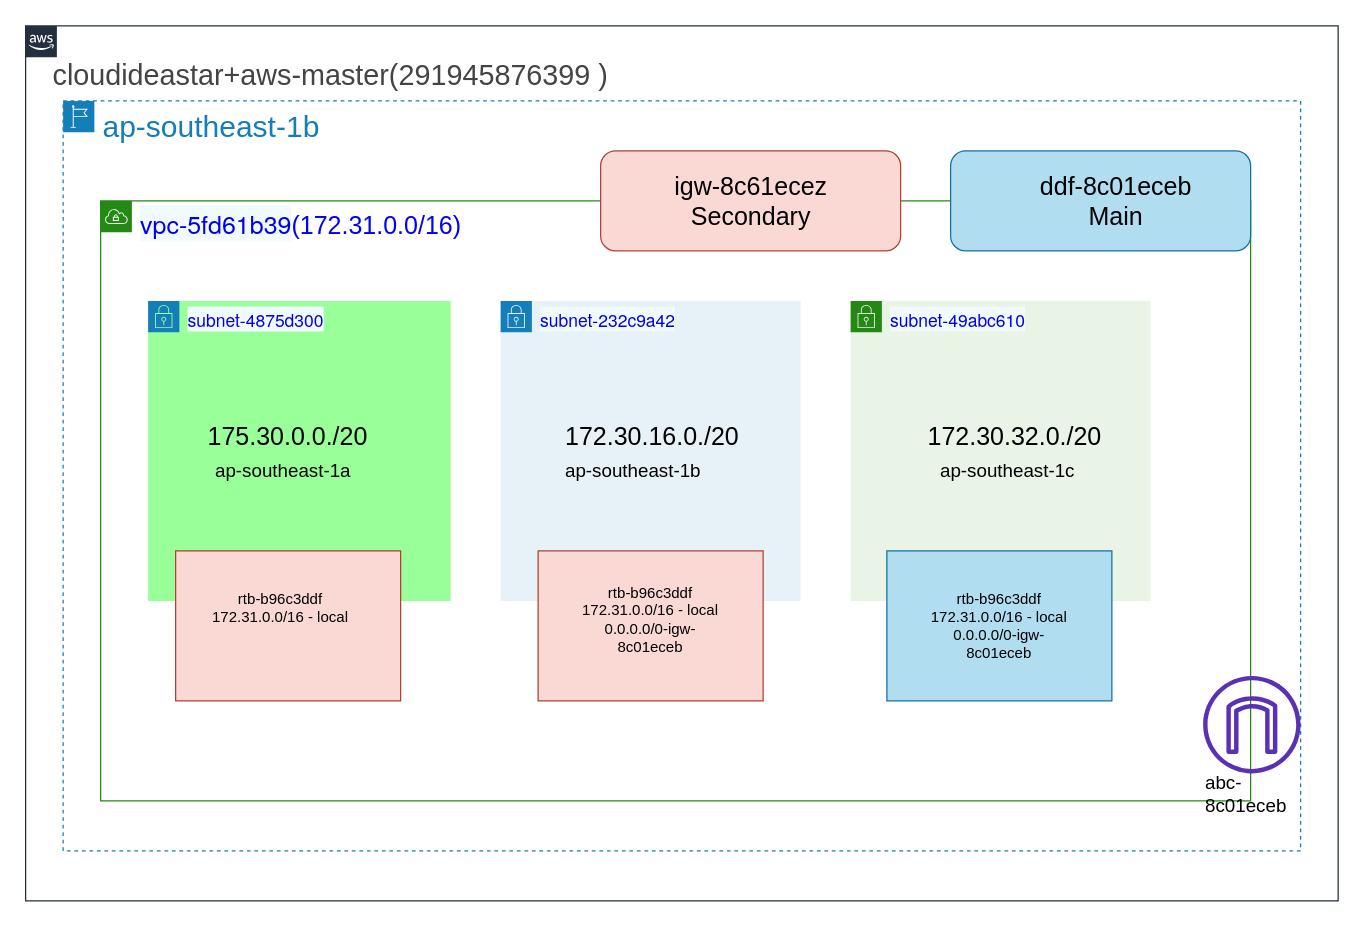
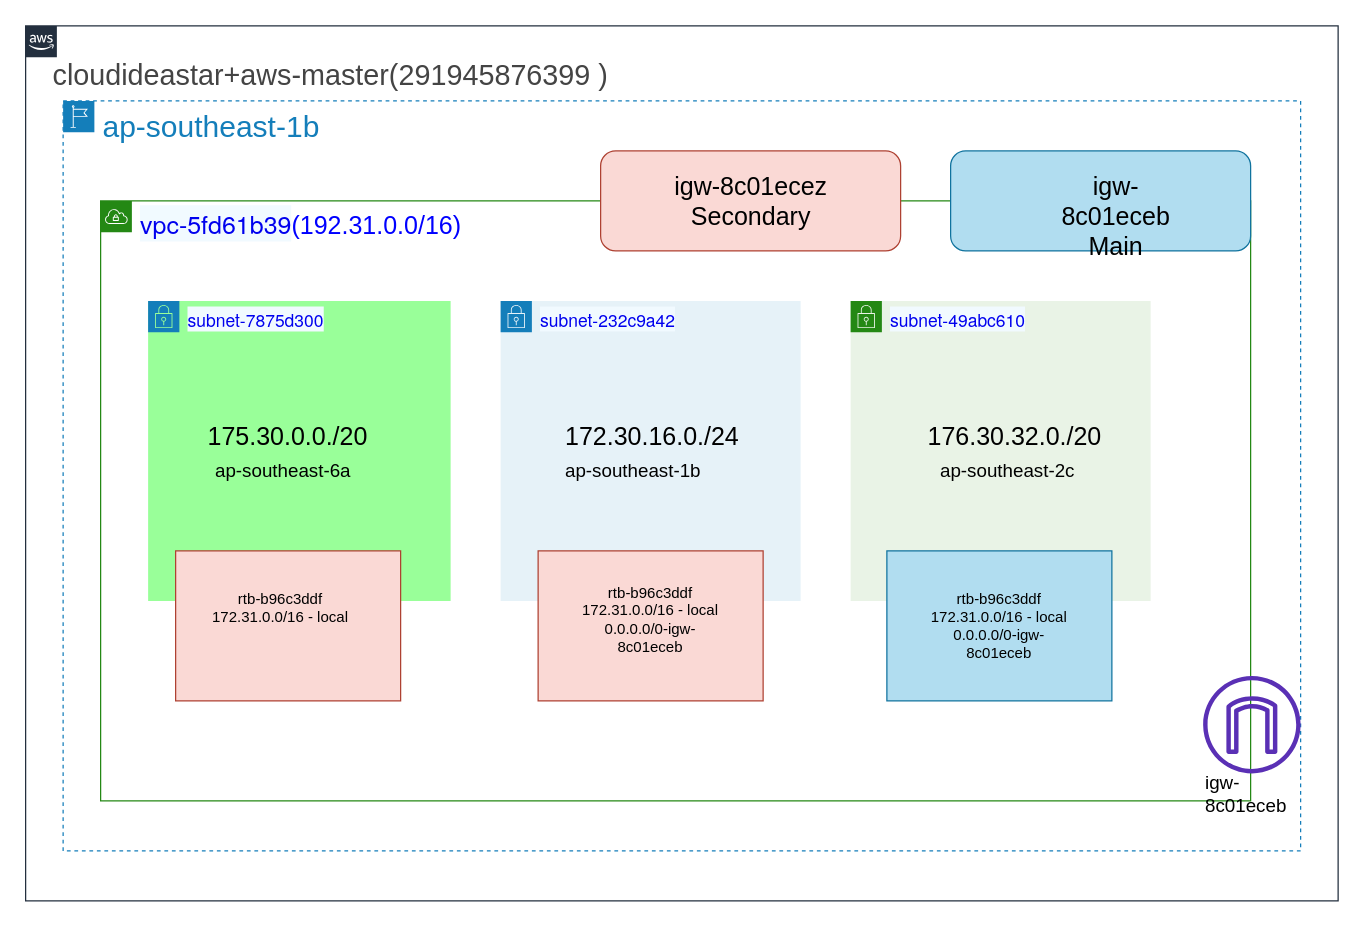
  <mxCell id="0" />
  <mxCell id="1" parent="0" />
  <mxCell id="2" value="" style="points=[[0,0],[0.25,0],[0.5,0],[0.75,0],[1,0],[1,0.25],[1,0.5],[1,0.75],[1,1],[0.75,1],[0.5,1],[0.25,1],[0,1],[0,0.75],[0,0.5],[0,0.25]];outlineConnect=0;gradientColor=none;html=1;whiteSpace=wrap;fontSize=30;fontStyle=0;shape=mxgraph.aws4.group;grIcon=mxgraph.aws4.group_aws_cloud_alt;strokeColor=#232F3E;fillColor=none;verticalAlign=top;align=left;spacingLeft=30;fontColor=#232F3E;dashed=0;" parent="1" vertex="1"><mxGeometry x="20" y="20" width="1050" height="700" as="geometry" /></mxCell>
  <mxCell id="3" value="&lt;font style=&quot;font-size: 24px&quot;&gt;ap-southeast-1b&lt;/font&gt;" style="points=[[0,0],[0.25,0],[0.5,0],[0.75,0],[1,0],[1,0.25],[1,0.5],[1,0.75],[1,1],[0.75,1],[0.5,1],[0.25,1],[0,1],[0,0.75],[0,0.5],[0,0.25]];outlineConnect=0;gradientColor=none;html=1;whiteSpace=wrap;fontSize=12;fontStyle=0;shape=mxgraph.aws4.group;grIcon=mxgraph.aws4.group_region;strokeColor=#147EBA;fillColor=none;verticalAlign=top;align=left;spacingLeft=30;fontColor=#147EBA;dashed=1;" parent="1" vertex="1"><mxGeometry x="50" y="80" width="990" height="600" as="geometry" /></mxCell>
- <mxCell id="4" value="&lt;font style=&quot;font-size: 20px&quot; color=&quot;#0000FF&quot;&gt;&lt;font style=&quot;font-size: 20px&quot;&gt;&lt;a href=&quot;https://ap-southeast-1.console.aws.amazon.com/vpc/home?region=ap-southeast-1#vpcs:VpcId=vpc-5fd61b39&quot; target=&quot;_top&quot; class=&quot;&quot; style=&quot;background-color: rgb(241 , 250 , 255) ; text-decoration: none ; font-family: &amp;#34;amazon ember&amp;#34; , &amp;#34;helvetica neue&amp;#34; , &amp;#34;roboto&amp;#34; , &amp;#34;arial&amp;#34; , sans-serif ; font-style: normal ; font-weight: 400 ; letter-spacing: normal ; text-indent: 0px ; text-transform: none ; word-spacing: 0px&quot;&gt;vpc-5fd61b39&lt;/a&gt;(172.31.0.0/16)&lt;/font&gt;&lt;/font&gt;" style="points=[[0,0],[0.25,0],[0.5,0],[0.75,0],[1,0],[1,0.25],[1,0.5],[1,0.75],[1,1],[0.75,1],[0.5,1],[0.25,1],[0,1],[0,0.75],[0,0.5],[0,0.25]];outlineConnect=0;gradientColor=none;html=1;whiteSpace=wrap;fontSize=12;fontStyle=0;shape=mxgraph.aws4.group;grIcon=mxgraph.aws4.group_vpc;strokeColor=#248814;fillColor=none;verticalAlign=top;align=left;spacingLeft=30;fontColor=#AAB7B8;dashed=0;" parent="1" vertex="1"><mxGeometry x="80" y="160" width="920" height="480" as="geometry" /></mxCell>
- <mxCell id="5" value="&lt;a href=&quot;https://ap-southeast-1.console.aws.amazon.com/vpc/home?region=ap-southeast-1#SubnetDetails:subnetId=subnet-4875d300&quot; target=&quot;_top&quot; style=&quot;text-decoration: none ; font-family: &amp;#34;amazon ember&amp;#34; , &amp;#34;helvetica neue&amp;#34; , &amp;#34;roboto&amp;#34; , &amp;#34;arial&amp;#34; , sans-serif ; font-size: 14px ; font-style: normal ; font-weight: 400 ; letter-spacing: normal ; text-indent: 0px ; text-transform: none ; word-spacing: 0px ; background-color: rgb(241 , 250 , 255)&quot;&gt;subnet-4875d300&lt;/a&gt;" style="points=[[0,0],[0.25,0],[0.5,0],[0.75,0],[1,0],[1,0.25],[1,0.5],[1,0.75],[1,1],[0.75,1],[0.5,1],[0.25,1],[0,1],[0,0.75],[0,0.5],[0,0.25]];outlineConnect=0;gradientColor=none;html=1;whiteSpace=wrap;fontSize=12;fontStyle=0;shape=mxgraph.aws4.group;grIcon=mxgraph.aws4.group_security_group;grStroke=0;strokeColor=#147EBA;verticalAlign=top;align=left;spacingLeft=30;fontColor=#147EBA;dashed=0;fillColor=#99FF99;" parent="1" vertex="1"><mxGeometry x="118" y="240" width="242" height="240" as="geometry" /></mxCell>
+ <mxCell id="4" value="&lt;font style=&quot;font-size: 20px&quot; color=&quot;#0000FF&quot;&gt;&lt;font style=&quot;font-size: 20px&quot;&gt;&lt;a href=&quot;https://ap-southeast-1.console.aws.amazon.com/vpc/home?region=ap-southeast-1#vpcs:VpcId=vpc-5fd61b39&quot; target=&quot;_top&quot; class=&quot;&quot; style=&quot;background-color: rgb(241 , 250 , 255) ; text-decoration: none ; font-family: &amp;#34;amazon ember&amp;#34; , &amp;#34;helvetica neue&amp;#34; , &amp;#34;roboto&amp;#34; , &amp;#34;arial&amp;#34; , sans-serif ; font-style: normal ; font-weight: 400 ; letter-spacing: normal ; text-indent: 0px ; text-transform: none ; word-spacing: 0px&quot;&gt;vpc-5fd61b39&lt;/a&gt;(192.31.0.0/16)&lt;/font&gt;&lt;/font&gt;" style="points=[[0,0],[0.25,0],[0.5,0],[0.75,0],[1,0],[1,0.25],[1,0.5],[1,0.75],[1,1],[0.75,1],[0.5,1],[0.25,1],[0,1],[0,0.75],[0,0.5],[0,0.25]];outlineConnect=0;gradientColor=none;html=1;whiteSpace=wrap;fontSize=12;fontStyle=0;shape=mxgraph.aws4.group;grIcon=mxgraph.aws4.group_vpc;strokeColor=#248814;fillColor=none;verticalAlign=top;align=left;spacingLeft=30;fontColor=#AAB7B8;dashed=0;" parent="1" vertex="1"><mxGeometry x="80" y="160" width="920" height="480" as="geometry" /></mxCell>
+ <mxCell id="5" value="&lt;a href=&quot;https://ap-southeast-1.console.aws.amazon.com/vpc/home?region=ap-southeast-1#SubnetDetails:subnetId=subnet-4875d300&quot; target=&quot;_top&quot; style=&quot;text-decoration: none ; font-family: &amp;#34;amazon ember&amp;#34; , &amp;#34;helvetica neue&amp;#34; , &amp;#34;roboto&amp;#34; , &amp;#34;arial&amp;#34; , sans-serif ; font-size: 14px ; font-style: normal ; font-weight: 400 ; letter-spacing: normal ; text-indent: 0px ; text-transform: none ; word-spacing: 0px ; background-color: rgb(241 , 250 , 255)&quot;&gt;subnet-7875d300&lt;/a&gt;" style="points=[[0,0],[0.25,0],[0.5,0],[0.75,0],[1,0],[1,0.25],[1,0.5],[1,0.75],[1,1],[0.75,1],[0.5,1],[0.25,1],[0,1],[0,0.75],[0,0.5],[0,0.25]];outlineConnect=0;gradientColor=none;html=1;whiteSpace=wrap;fontSize=12;fontStyle=0;shape=mxgraph.aws4.group;grIcon=mxgraph.aws4.group_security_group;grStroke=0;strokeColor=#147EBA;verticalAlign=top;align=left;spacingLeft=30;fontColor=#147EBA;dashed=0;fillColor=#99FF99;" parent="1" vertex="1"><mxGeometry x="118" y="240" width="242" height="240" as="geometry" /></mxCell>
  <mxCell id="6" value="&lt;a href=&quot;https://ap-southeast-1.console.aws.amazon.com/vpc/home?region=ap-southeast-1#SubnetDetails:subnetId=subnet-232c9a45&quot; target=&quot;_top&quot; style=&quot;background-color: rgb(241 , 250 , 255) ; text-decoration: none ; font-family: &amp;#34;amazon ember&amp;#34; , &amp;#34;helvetica neue&amp;#34; , &amp;#34;roboto&amp;#34; , &amp;#34;arial&amp;#34; , sans-serif ; font-size: 14px ; font-style: normal ; font-weight: 400 ; letter-spacing: normal ; text-indent: 0px ; text-transform: none ; word-spacing: 0px&quot;&gt;subnet-232c9a42&lt;/a&gt;" style="points=[[0,0],[0.25,0],[0.5,0],[0.75,0],[1,0],[1,0.25],[1,0.5],[1,0.75],[1,1],[0.75,1],[0.5,1],[0.25,1],[0,1],[0,0.75],[0,0.5],[0,0.25]];outlineConnect=0;gradientColor=none;html=1;whiteSpace=wrap;fontSize=12;fontStyle=0;shape=mxgraph.aws4.group;grIcon=mxgraph.aws4.group_security_group;grStroke=0;strokeColor=#147EBA;fillColor=#E6F2F8;verticalAlign=top;align=left;spacingLeft=30;fontColor=#147EBA;dashed=0;" parent="1" vertex="1"><mxGeometry x="400" y="240" width="240" height="240" as="geometry" /></mxCell>
  <mxCell id="7" value="&lt;a href=&quot;https://ap-southeast-1.console.aws.amazon.com/vpc/home?region=ap-southeast-1#SubnetDetails:subnetId=subnet-49abc610&quot; target=&quot;_top&quot; style=&quot;background-color: rgb(241 , 250 , 255) ; text-decoration: none ; font-family: &amp;#34;amazon ember&amp;#34; , &amp;#34;helvetica neue&amp;#34; , &amp;#34;roboto&amp;#34; , &amp;#34;arial&amp;#34; , sans-serif ; font-size: 14px ; font-style: normal ; font-weight: 400 ; letter-spacing: normal ; text-indent: 0px ; text-transform: none ; word-spacing: 0px&quot;&gt;subnet-49abc610&lt;/a&gt;" style="points=[[0,0],[0.25,0],[0.5,0],[0.75,0],[1,0],[1,0.25],[1,0.5],[1,0.75],[1,1],[0.75,1],[0.5,1],[0.25,1],[0,1],[0,0.75],[0,0.5],[0,0.25]];outlineConnect=0;gradientColor=none;html=1;whiteSpace=wrap;fontSize=12;fontStyle=0;shape=mxgraph.aws4.group;grIcon=mxgraph.aws4.group_security_group;grStroke=0;strokeColor=#248814;fillColor=#E9F3E6;verticalAlign=top;align=left;spacingLeft=30;fontColor=#248814;dashed=0;" parent="1" vertex="1"><mxGeometry x="680" y="240" width="240" height="240" as="geometry" /></mxCell>
  <mxCell id="8" value="" style="rounded=0;whiteSpace=wrap;html=1;fillColor=#FAD9D5;strokeColor=#AE4132;" parent="1" vertex="1"><mxGeometry x="140" y="440" width="180" height="120" as="geometry" /></mxCell>
  <mxCell id="9" value="" style="rounded=0;whiteSpace=wrap;html=1;fillColor=#FAD9D5;strokeColor=#AE4132;" parent="1" vertex="1"><mxGeometry x="430" y="440" width="180" height="120" as="geometry" /></mxCell>
  <mxCell id="10" value="" style="rounded=0;whiteSpace=wrap;html=1;fillColor=#b1ddf0;strokeColor=#10739e;" parent="1" vertex="1"><mxGeometry x="709" y="440" width="180" height="120" as="geometry" /></mxCell>
  <mxCell id="11" value="" style="rounded=1;whiteSpace=wrap;html=1;fillColor=#fad9d5;strokeColor=#ae4132;" parent="1" vertex="1"><mxGeometry x="480" y="120" width="240" height="80" as="geometry" /></mxCell>
  <mxCell id="12" value="" style="rounded=1;whiteSpace=wrap;html=1;strokeColor=#10739E;fillColor=#B1DDF0;" parent="1" vertex="1"><mxGeometry x="760" y="120" width="240" height="80" as="geometry" /></mxCell>
  <mxCell id="13" value="" style="outlineConnect=0;fontColor=#232F3E;gradientColor=none;fillColor=#5A30B5;strokeColor=none;dashed=0;verticalLabelPosition=bottom;verticalAlign=top;align=center;html=1;fontSize=12;fontStyle=0;aspect=fixed;pointerEvents=1;shape=mxgraph.aws4.internet_gateway;" parent="1" vertex="1"><mxGeometry x="962" y="540" width="78" height="78" as="geometry" /></mxCell>
- <mxCell id="14" value="&lt;font style=&quot;font-size: 20px&quot;&gt;172.30.16.0./20&lt;/font&gt;" style="text;whiteSpace=wrap;html=1;" parent="1" vertex="1"><mxGeometry x="450" y="330" width="140" height="30" as="geometry" /></mxCell>
+ <mxCell id="14" value="&lt;font style=&quot;font-size: 20px&quot;&gt;172.30.16.0./24&lt;/font&gt;" style="text;whiteSpace=wrap;html=1;" parent="1" vertex="1"><mxGeometry x="450" y="330" width="140" height="30" as="geometry" /></mxCell>
  <mxCell id="15" value="&lt;font style=&quot;font-size: 20px&quot;&gt;175.30.0.0./20&lt;/font&gt;" style="text;whiteSpace=wrap;html=1;" parent="1" vertex="1"><mxGeometry x="164" y="330" width="150" height="30" as="geometry" /></mxCell>
- <mxCell id="16" value="&lt;font style=&quot;font-size: 20px&quot;&gt;172.30.32.0./20&lt;/font&gt;" style="text;whiteSpace=wrap;html=1;" parent="1" vertex="1"><mxGeometry x="740" y="330" width="140" height="30" as="geometry" /></mxCell>
- <mxCell id="17" value="&lt;font style=&quot;font-size: 15px&quot;&gt;ap-southeast-1c&lt;/font&gt;" style="text;whiteSpace=wrap;html=1;" parent="1" vertex="1"><mxGeometry x="750" y="360" width="120" height="20" as="geometry" /></mxCell>
- <mxCell id="18" value="&lt;font style=&quot;font-size: 15px&quot;&gt;ap-southeast-1a&lt;br&gt;&lt;/font&gt;" style="text;whiteSpace=wrap;html=1;" parent="1" vertex="1"><mxGeometry x="170" y="360" width="120" height="20" as="geometry" /></mxCell>
+ <mxCell id="16" value="&lt;font style=&quot;font-size: 20px&quot;&gt;176.30.32.0./20&lt;/font&gt;" style="text;whiteSpace=wrap;html=1;" parent="1" vertex="1"><mxGeometry x="740" y="330" width="140" height="30" as="geometry" /></mxCell>
+ <mxCell id="17" value="&lt;font style=&quot;font-size: 15px&quot;&gt;ap-southeast-2c&lt;/font&gt;" style="text;whiteSpace=wrap;html=1;" parent="1" vertex="1"><mxGeometry x="750" y="360" width="120" height="20" as="geometry" /></mxCell>
+ <mxCell id="18" value="&lt;font style=&quot;font-size: 15px&quot;&gt;ap-southeast-6a&lt;br&gt;&lt;/font&gt;" style="text;whiteSpace=wrap;html=1;" parent="1" vertex="1"><mxGeometry x="170" y="360" width="120" height="20" as="geometry" /></mxCell>
  <mxCell id="19" value="&lt;font style=&quot;font-size: 15px&quot;&gt;ap-southeast-1b&lt;br&gt;&lt;/font&gt;" style="text;whiteSpace=wrap;html=1;" parent="1" vertex="1"><mxGeometry x="450" y="360" width="120" height="20" as="geometry" /></mxCell>
  <mxCell id="20" value="&lt;div align=&quot;center&quot;&gt;rtb-b96c3ddf 172.31.0.0/16 - local 0.0.0.0/0-igw-8c01eceb&lt;/div&gt;" style="text;whiteSpace=wrap;html=1;align=center;" parent="1" vertex="1"><mxGeometry x="460" y="460" width="120" height="70" as="geometry" /></mxCell>
  <mxCell id="21" value="&lt;div align=&quot;center&quot;&gt;rtb-b96c3ddf 172.31.0.0/16 - local 0.0.0.0/0-igw-8c01eceb&lt;/div&gt;" style="text;whiteSpace=wrap;html=1;align=center;" parent="1" vertex="1"><mxGeometry x="739" y="465" width="120" height="70" as="geometry" /></mxCell>
- <mxCell id="22" value="&lt;font style=&quot;font-size: 15px&quot;&gt;abc-8c01eceb&lt;/font&gt;" style="text;whiteSpace=wrap;html=1;" parent="1" vertex="1"><mxGeometry x="962" y="610" width="90" height="20" as="geometry" /></mxCell>
- <mxCell id="23" value="&lt;div align=&quot;center&quot;&gt;&lt;font style=&quot;font-size: 20px&quot;&gt;ddf-8c01eceb Main&lt;br&gt;&lt;/font&gt;&lt;/div&gt;&lt;div align=&quot;center&quot;&gt;&lt;br&gt;&lt;/div&gt;" style="text;whiteSpace=wrap;html=1;align=center;" parent="1" vertex="1"><mxGeometry x="830" y="130" width="125" height="60" as="geometry" /></mxCell>
- <mxCell id="24" value="&lt;div align=&quot;center&quot;&gt;&lt;font style=&quot;font-size: 20px&quot;&gt;igw-8c61ecez Secondary&lt;br&gt;&lt;/font&gt;&lt;/div&gt;&lt;div align=&quot;center&quot;&gt;&lt;br&gt;&lt;/div&gt;" style="text;whiteSpace=wrap;html=1;align=center;" parent="1" vertex="1"><mxGeometry x="537.5" y="130" width="125" height="60" as="geometry" /></mxCell>
+ <mxCell id="22" value="&lt;font style=&quot;font-size: 15px&quot;&gt;igw-8c01eceb&lt;/font&gt;" style="text;whiteSpace=wrap;html=1;" parent="1" vertex="1"><mxGeometry x="962" y="610" width="90" height="20" as="geometry" /></mxCell>
+ <mxCell id="23" value="&lt;div align=&quot;center&quot;&gt;&lt;font style=&quot;font-size: 20px&quot;&gt;igw-8c01eceb Main&lt;br&gt;&lt;/font&gt;&lt;/div&gt;&lt;div align=&quot;center&quot;&gt;&lt;br&gt;&lt;/div&gt;" style="text;whiteSpace=wrap;html=1;align=center;" parent="1" vertex="1"><mxGeometry x="830" y="130" width="125" height="60" as="geometry" /></mxCell>
+ <mxCell id="24" value="&lt;div align=&quot;center&quot;&gt;&lt;font style=&quot;font-size: 20px&quot;&gt;igw-8c01ecez Secondary&lt;br&gt;&lt;/font&gt;&lt;/div&gt;&lt;div align=&quot;center&quot;&gt;&lt;br&gt;&lt;/div&gt;" style="text;whiteSpace=wrap;html=1;align=center;" parent="1" vertex="1"><mxGeometry x="537.5" y="130" width="125" height="60" as="geometry" /></mxCell>
  <mxCell id="25" value="&lt;font style=&quot;font-size: 23px&quot;&gt;&lt;span style=&quot;color: rgb(68 , 68 , 68) ; font-family: &amp;#34;arial&amp;#34; , &amp;#34;droid sans&amp;#34; , sans-serif ; font-style: normal ; font-weight: 400 ; letter-spacing: normal ; text-indent: 0px ; text-transform: none ; word-spacing: 0px ; display: inline ; float: none&quot;&gt;cloudideastar+aws-master(&lt;/span&gt;&lt;span style=&quot;color: rgb(68 , 68 , 68) ; font-family: &amp;#34;arial&amp;#34; , &amp;#34;droid sans&amp;#34; , sans-serif ; font-style: normal ; font-weight: 400 ; letter-spacing: normal ; text-indent: 0px ; text-transform: none ; word-spacing: 0px ; display: inline ; float: none&quot;&gt;&lt;span style=&quot;color: rgb(68 , 68 , 68) ; font-family: &amp;#34;arial&amp;#34; , &amp;#34;droid sans&amp;#34; , sans-serif ; font-style: normal ; font-weight: 400 ; letter-spacing: normal ; text-indent: 0px ; text-transform: none ; word-spacing: 0px ; display: inline ; float: none&quot;&gt;291945876399 )&lt;br&gt;&lt;/span&gt;&lt;/span&gt;&lt;/font&gt;" style="text;whiteSpace=wrap;html=1;" parent="1" vertex="1"><mxGeometry x="40" y="40" width="480" height="30" as="geometry" /></mxCell>
  <mxCell id="26" value="&lt;div align=&quot;center&quot;&gt;rtb-b96c3ddf 172.31.0.0/16 - local &lt;br&gt;&lt;/div&gt;" style="text;whiteSpace=wrap;html=1;align=center;" parent="1" vertex="1"><mxGeometry x="164" y="465" width="120" height="70" as="geometry" /></mxCell>
